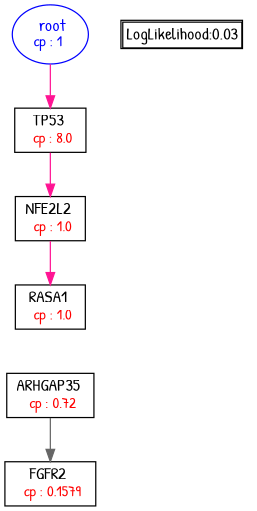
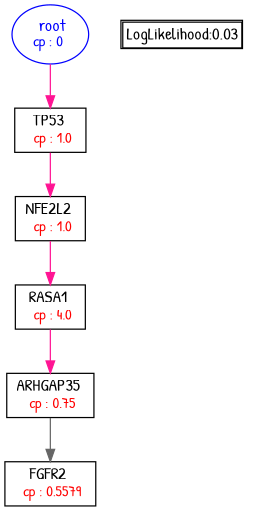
  digraph {
    fontname="Patrick Hand"
    fontsize=10
    node [fontname="Patrick Hand" shape=box]
    edge [color=deeppink fontname="Patrick Hand"]
-   n1 [color=Blue label=<<font color='Blue'> root</font><br/><font color='Blue' POINT-SIZE='12'>cp : 1 </font>> shape=oval]
-   n2 [label=<TP53 <br/> <font color='Red' POINT-SIZE='12'> cp : 8.0 </font>>]
+   n1 [color=Blue label=<<font color='Blue'> root</font><br/><font color='Blue' POINT-SIZE='12'>cp : 0 </font>> shape=oval]
+   n2 [label=<TP53 <br/> <font color='Red' POINT-SIZE='12'> cp : 1.0 </font>>]
    n3 [label=<NFE2L2 <br/> <font color='Red' POINT-SIZE='12'> cp : 1.0 </font>>]
-   n4 [label=<RASA1 <br/> <font color='Red' POINT-SIZE='12'> cp : 1.0 </font>>]
-   n5 [label=<ARHGAP35 <br/> <font color='Red' POINT-SIZE='12'> cp : 0.72 </font>>]
-   n6 [label=<FGFR2 <br/> <font color='Red' POINT-SIZE='12'> cp : 0.1579 </font>>]
+   n4 [label=<RASA1 <br/> <font color='Red' POINT-SIZE='12'> cp : 4.0 </font>>]
+   n5 [label=<ARHGAP35 <br/> <font color='Red' POINT-SIZE='12'> cp : 0.75 </font>>]
+   n6 [label=<FGFR2 <br/> <font color='Red' POINT-SIZE='12'> cp : 0.5579 </font>>]
    n7 [label=<<TABLE BORDER="1" CELLBORDER="1" CELLSPACING="0" >     <TR><TD ALIGN="LEFT">LogLikelihood:0.03</TD></TR>     </TABLE>> shape=plaintext]
    n1 -> n2
    n2 -> n3
    n3 -> n4
+   n4 -> n5
    n5 -> n6 [color=gray40]
  }
